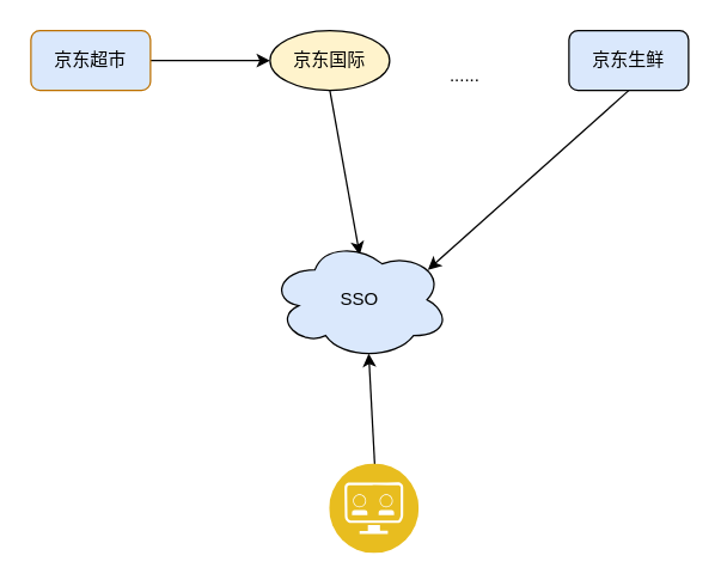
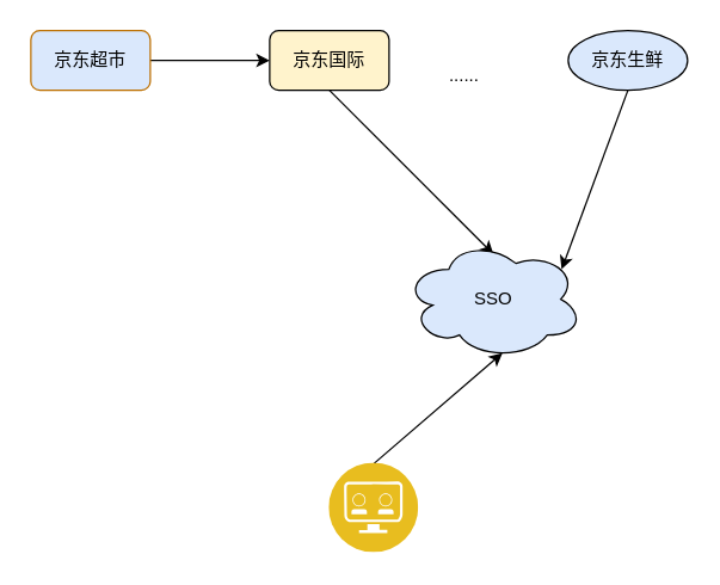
  <mxCell id="0" />
  <mxCell id="1" parent="0" />
  <mxCell id="2" style="edgeStyle=none;html=1;fontColor=#000000;" edge="1" parent="1" source="3" target="5"><mxGeometry relative="1" as="geometry" /></mxCell>
  <mxCell id="3" value="京东超市" style="rounded=1;whiteSpace=wrap;html=1;fillColor=#dae8fc;fontColor=#000000;strokeColor=#BD7000;" vertex="1" parent="1"><mxGeometry x="20" y="20" width="80" height="40" as="geometry" /></mxCell>
  <mxCell id="4" style="edgeStyle=none;html=1;exitX=0.5;exitY=1;exitDx=0;exitDy=0;entryX=0.5;entryY=0.125;entryDx=0;entryDy=0;entryPerimeter=0;fontColor=#000000;" edge="1" parent="1" source="5" target="9"><mxGeometry relative="1" as="geometry" /></mxCell>
- <mxCell id="5" value="&lt;font color=&quot;#000000&quot;&gt;京东国际&lt;/font&gt;" style="ellipse;whiteSpace=wrap;html=1;fillColor=#FFF3CC;" vertex="1" parent="1"><mxGeometry x="180" y="20" width="80" height="40" as="geometry" /></mxCell>
+ <mxCell id="5" value="&lt;font color=&quot;#000000&quot;&gt;京东国际&lt;/font&gt;" style="rounded=1;whiteSpace=wrap;html=1;fillColor=#FFF3CC;" vertex="1" parent="1"><mxGeometry x="180" y="20" width="80" height="40" as="geometry" /></mxCell>
  <mxCell id="6" style="edgeStyle=none;html=1;exitX=0.5;exitY=1;exitDx=0;exitDy=0;entryX=0.88;entryY=0.25;entryDx=0;entryDy=0;entryPerimeter=0;fontColor=#000000;" edge="1" parent="1" source="7" target="9"><mxGeometry relative="1" as="geometry" /></mxCell>
- <mxCell id="7" value="&lt;font color=&quot;#000000&quot;&gt;京东生鲜&lt;/font&gt;" style="rounded=1;whiteSpace=wrap;html=1;fillColor=#DAE8FC;" vertex="1" parent="1"><mxGeometry x="380" y="20" width="80" height="40" as="geometry" /></mxCell>
+ <mxCell id="7" value="&lt;font color=&quot;#000000&quot;&gt;京东生鲜&lt;/font&gt;" style="ellipse;whiteSpace=wrap;html=1;fillColor=#DAE8FC;" vertex="1" parent="1"><mxGeometry x="380" y="20" width="80" height="40" as="geometry" /></mxCell>
  <mxCell id="8" value="......" style="text;html=1;align=center;verticalAlign=middle;resizable=0;points=[];autosize=1;strokeColor=none;fillColor=none;" vertex="1" parent="1"><mxGeometry x="290" y="40" width="40" height="20" as="geometry" /></mxCell>
- <mxCell id="9" value="SSO" style="ellipse;shape=cloud;whiteSpace=wrap;html=1;fontColor=#000000;fillColor=#DAE8FC;" vertex="1" parent="1"><mxGeometry x="180" y="160" width="120" height="80" as="geometry" /></mxCell>
+ <mxCell id="9" value="SSO" style="ellipse;shape=cloud;whiteSpace=wrap;html=1;fontColor=#000000;fillColor=#DAE8FC;" vertex="1" parent="1"><mxGeometry x="270" y="160" width="120" height="80" as="geometry" /></mxCell>
  <mxCell id="10" style="edgeStyle=none;html=1;exitX=0.5;exitY=0;exitDx=0;exitDy=0;entryX=0.55;entryY=0.95;entryDx=0;entryDy=0;entryPerimeter=0;fontColor=#000000;" edge="1" parent="1" source="11" target="9"><mxGeometry relative="1" as="geometry" /></mxCell>
  <mxCell id="11" value="" style="aspect=fixed;perimeter=ellipsePerimeter;html=1;align=center;shadow=0;dashed=0;fontColor=#4277BB;labelBackgroundColor=#ffffff;fontSize=12;spacingTop=3;image;image=img/lib/ibm/applications/api_developer_portal.svg;fillColor=#DAE8FC;" vertex="1" parent="1"><mxGeometry x="220" y="310" width="60" height="60" as="geometry" /></mxCell>
